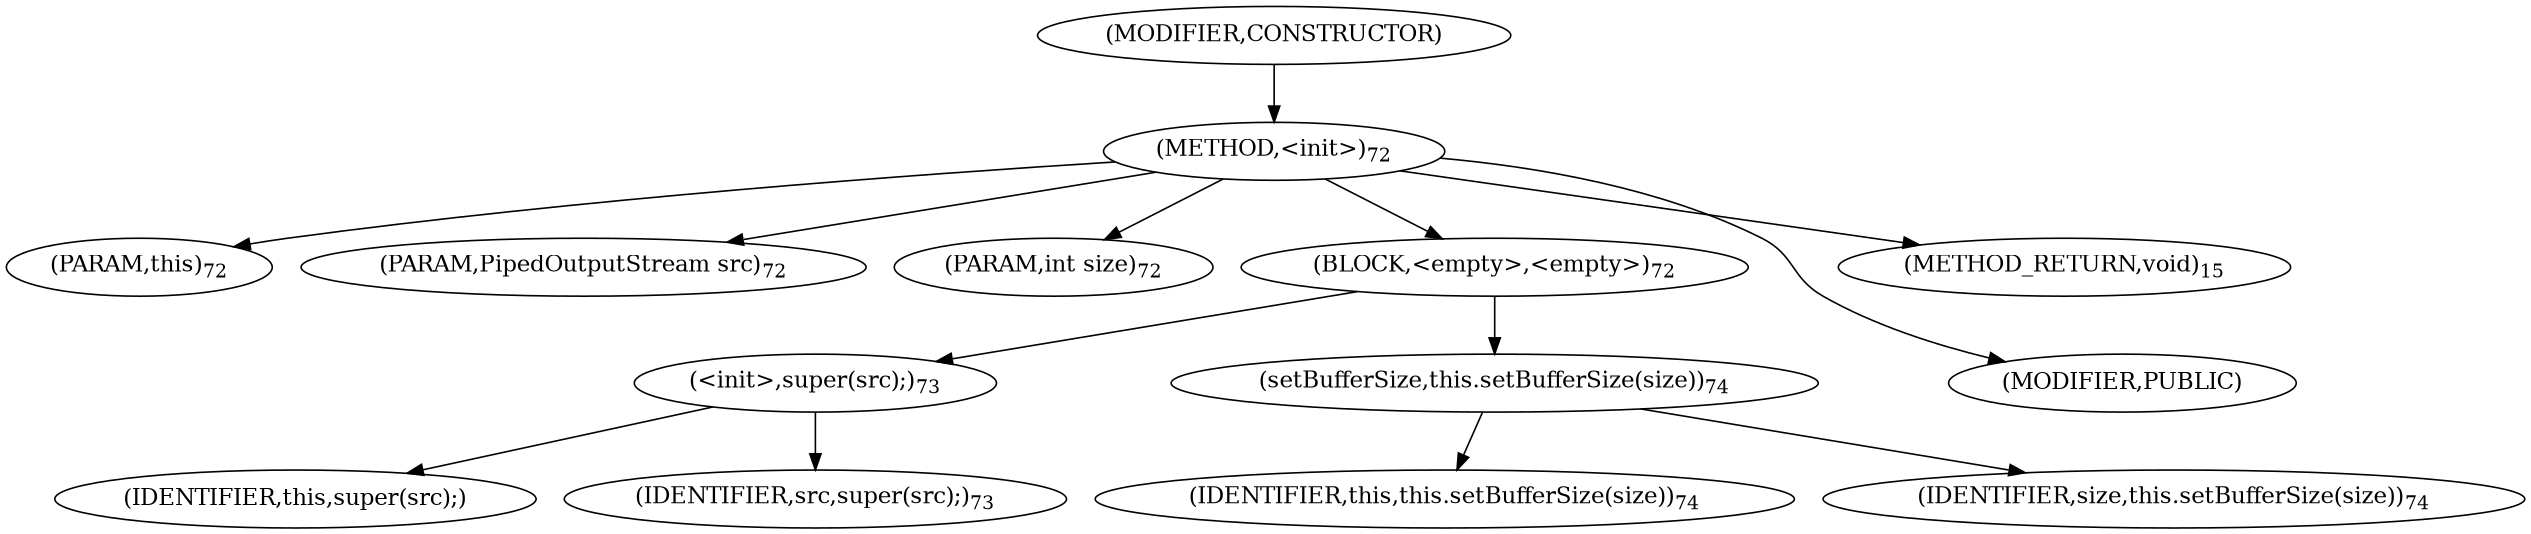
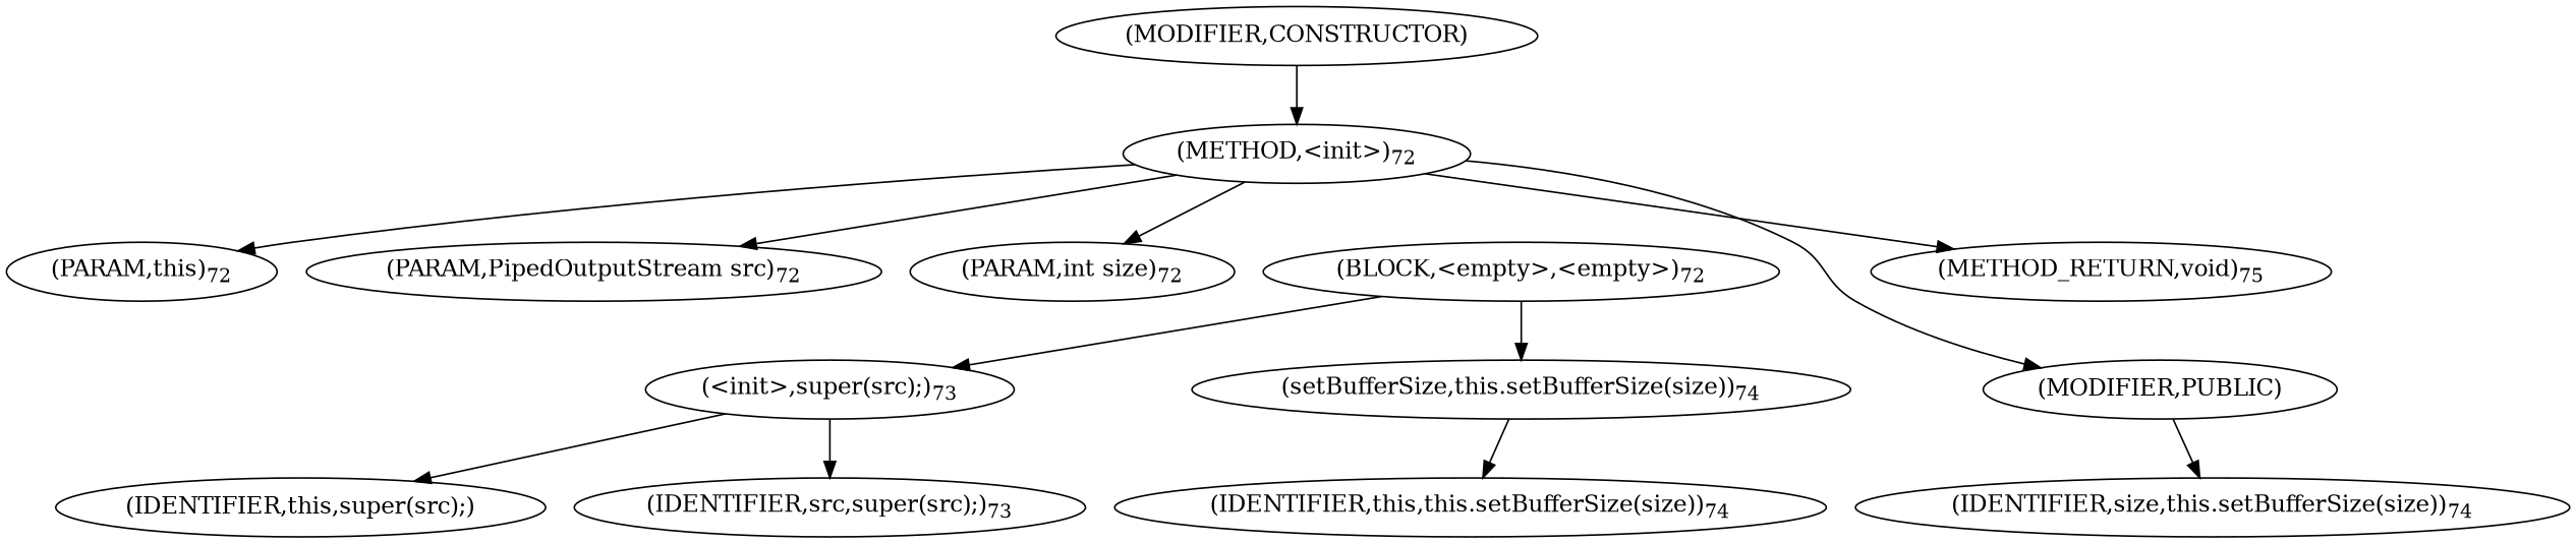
  digraph {
    n1 [label=<(METHOD,&lt;init&gt;)<SUB>72</SUB>>]
    n2 [label=<(PARAM,this)<SUB>72</SUB>>]
    n3 [label=<(PARAM,PipedOutputStream src)<SUB>72</SUB>>]
    n4 [label=<(PARAM,int size)<SUB>72</SUB>>]
    n5 [label=<(BLOCK,&lt;empty&gt;,&lt;empty&gt;)<SUB>72</SUB>>]
    n6 [label=<(MODIFIER,PUBLIC)>]
-   n7 [label=<(METHOD_RETURN,void)<SUB>15</SUB>>]
+   n7 [label=<(METHOD_RETURN,void)<SUB>75</SUB>>]
    n8 [label=<(&lt;init&gt;,super(src);)<SUB>73</SUB>>]
    n9 [label=<(setBufferSize,this.setBufferSize(size))<SUB>74</SUB>>]
    n10 [label=<(MODIFIER,CONSTRUCTOR)>]
    n11 [label=<(IDENTIFIER,this,super(src);)>]
    n12 [label=<(IDENTIFIER,src,super(src);)<SUB>73</SUB>>]
    n13 [label=<(IDENTIFIER,this,this.setBufferSize(size))<SUB>74</SUB>>]
    n14 [label=<(IDENTIFIER,size,this.setBufferSize(size))<SUB>74</SUB>>]
    n1 -> n2
    n1 -> n3
    n1 -> n4
-   n1 -> n5
    n1 -> n6
    n1 -> n7
    n5 -> n8
    n5 -> n9
    n8 -> n11
    n8 -> n12
    n9 -> n13
-   n9 -> n14
+   n6 -> n14
    n10 -> n1
  }
